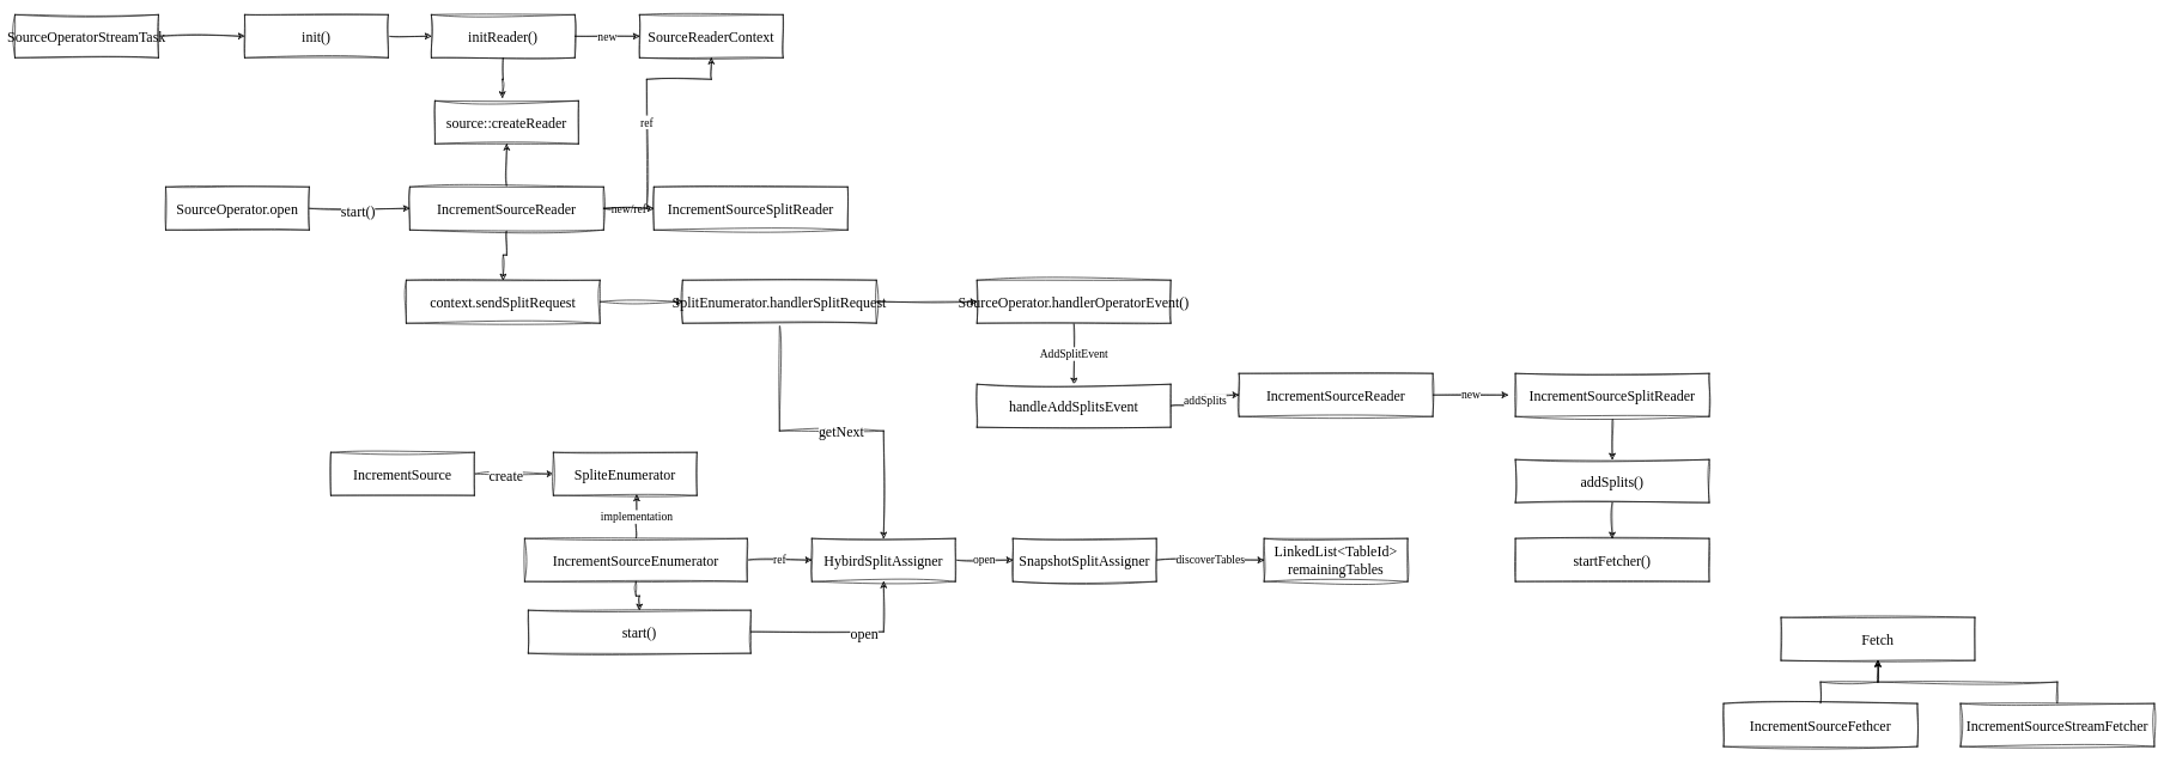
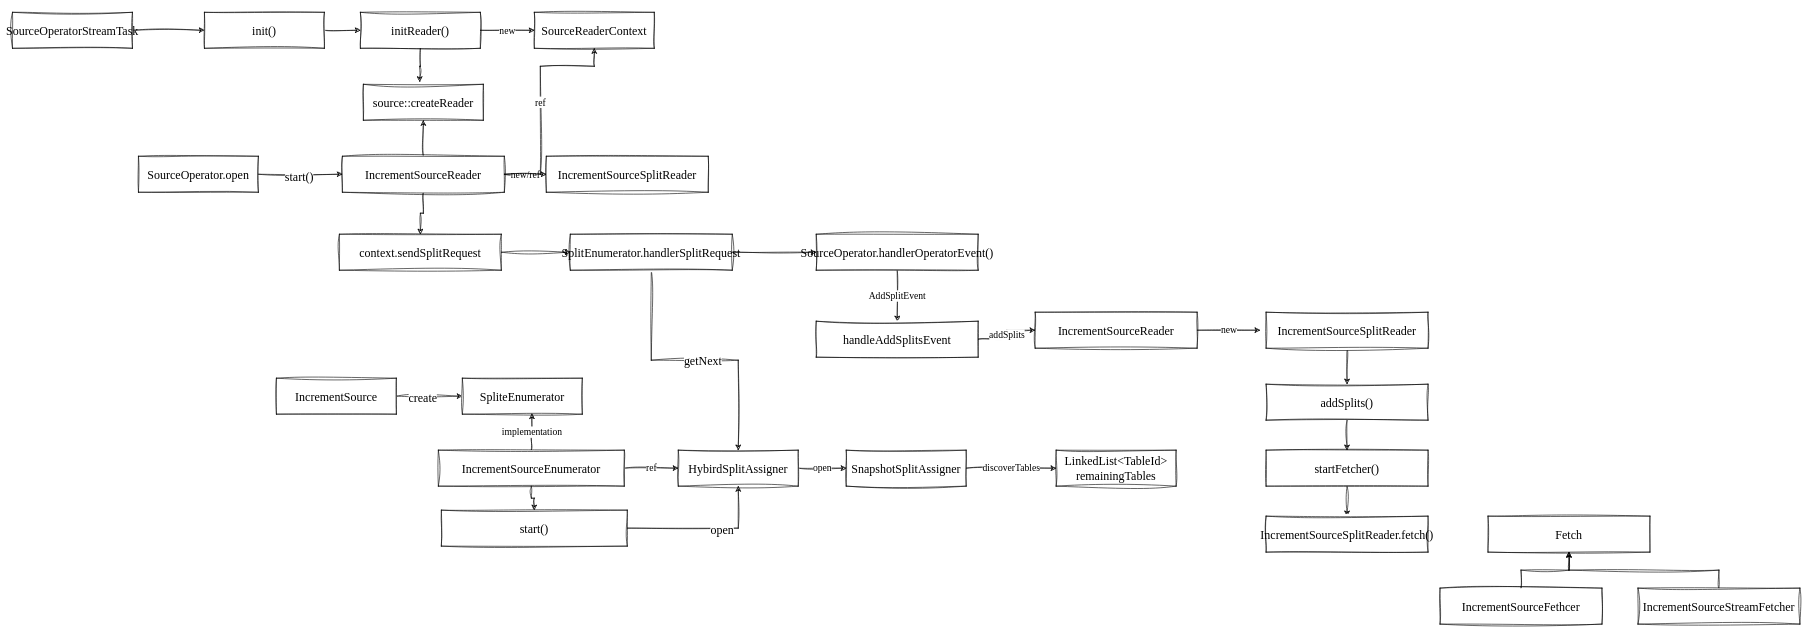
  <mxCell id="0" />
  <mxCell id="1" parent="0" />
  <mxCell id="2" style="edgeStyle=orthogonalEdgeStyle;rounded=0;sketch=1;hachureGap=4;jiggle=2;orthogonalLoop=1;jettySize=auto;html=1;fontFamily=Architects Daughter;fontSource=https%3A%2F%2Ffonts.googleapis.com%2Fcss%3Ffamily%3DArchitects%2BDaughter;fontSize=16;" edge="1" parent="1" source="4" target="10"><mxGeometry relative="1" as="geometry" /></mxCell>
  <mxCell id="3" value="create" style="edgeLabel;html=1;align=center;verticalAlign=middle;resizable=0;points=[];fontSize=20;fontFamily=Architects Daughter;" vertex="1" connectable="0" parent="2"><mxGeometry x="-0.218" y="-2" relative="1" as="geometry"><mxPoint as="offset" /></mxGeometry></mxCell>
  <mxCell id="4" value="IncrementSource" style="rounded=0;whiteSpace=wrap;html=1;sketch=1;hachureGap=4;jiggle=2;fontFamily=Architects Daughter;fontSource=https%3A%2F%2Ffonts.googleapis.com%2Fcss%3Ffamily%3DArchitects%2BDaughter;fontSize=20;" vertex="1" parent="1"><mxGeometry x="460" y="630" width="200" height="60" as="geometry" /></mxCell>
  <mxCell id="5" style="edgeStyle=orthogonalEdgeStyle;rounded=0;sketch=1;hachureGap=4;jiggle=2;orthogonalLoop=1;jettySize=auto;html=1;entryX=0.5;entryY=1;entryDx=0;entryDy=0;fontFamily=Architects Daughter;fontSource=https%3A%2F%2Ffonts.googleapis.com%2Fcss%3Ffamily%3DArchitects%2BDaughter;fontSize=16;" edge="1" parent="1" source="9" target="31"><mxGeometry relative="1" as="geometry" /></mxCell>
  <mxCell id="6" value="new/ref" style="edgeStyle=orthogonalEdgeStyle;rounded=0;sketch=1;hachureGap=4;jiggle=2;orthogonalLoop=1;jettySize=auto;html=1;exitX=1;exitY=0.5;exitDx=0;exitDy=0;entryX=0;entryY=0.5;entryDx=0;entryDy=0;fontFamily=Architects Daughter;fontSource=https%3A%2F%2Ffonts.googleapis.com%2Fcss%3Ffamily%3DArchitects%2BDaughter;fontSize=16;" edge="1" parent="1" source="9" target="32"><mxGeometry relative="1" as="geometry" /></mxCell>
  <mxCell id="7" value="ref" style="edgeStyle=orthogonalEdgeStyle;rounded=0;sketch=1;hachureGap=4;jiggle=2;orthogonalLoop=1;jettySize=auto;html=1;entryX=0.5;entryY=1;entryDx=0;entryDy=0;fontFamily=Architects Daughter;fontSource=https%3A%2F%2Ffonts.googleapis.com%2Fcss%3Ffamily%3DArchitects%2BDaughter;fontSize=16;" edge="1" parent="1" source="9" target="30"><mxGeometry relative="1" as="geometry"><Array as="points"><mxPoint x="900" y="290" /><mxPoint x="900" y="110" /><mxPoint x="990" y="110" /></Array></mxGeometry></mxCell>
  <mxCell id="8" style="edgeStyle=orthogonalEdgeStyle;rounded=0;sketch=1;hachureGap=4;jiggle=2;orthogonalLoop=1;jettySize=auto;html=1;fontFamily=Architects Daughter;fontSource=https%3A%2F%2Ffonts.googleapis.com%2Fcss%3Ffamily%3DArchitects%2BDaughter;fontSize=16;" edge="1" parent="1" source="9" target="37"><mxGeometry relative="1" as="geometry" /></mxCell>
  <mxCell id="9" value="IncrementSourceReader" style="rounded=0;whiteSpace=wrap;html=1;sketch=1;hachureGap=4;jiggle=2;fontFamily=Architects Daughter;fontSource=https%3A%2F%2Ffonts.googleapis.com%2Fcss%3Ffamily%3DArchitects%2BDaughter;fontSize=20;" vertex="1" parent="1"><mxGeometry x="570" y="260" width="270" height="60" as="geometry" /></mxCell>
  <mxCell id="10" value="SpliteEnumerator" style="rounded=0;whiteSpace=wrap;html=1;sketch=1;hachureGap=4;jiggle=2;fontFamily=Architects Daughter;fontSource=https%3A%2F%2Ffonts.googleapis.com%2Fcss%3Ffamily%3DArchitects%2BDaughter;fontSize=20;" vertex="1" parent="1"><mxGeometry x="770" y="630" width="200" height="60" as="geometry" /></mxCell>
  <mxCell id="11" value="open" style="edgeStyle=orthogonalEdgeStyle;rounded=0;sketch=1;hachureGap=4;jiggle=2;orthogonalLoop=1;jettySize=auto;html=1;exitX=1;exitY=0.5;exitDx=0;exitDy=0;entryX=0;entryY=0.5;entryDx=0;entryDy=0;fontFamily=Architects Daughter;fontSource=https%3A%2F%2Ffonts.googleapis.com%2Fcss%3Ffamily%3DArchitects%2BDaughter;fontSize=16;" edge="1" parent="1" source="12" target="21"><mxGeometry relative="1" as="geometry" /></mxCell>
  <mxCell id="12" value="HybirdSplitAssigner" style="rounded=0;whiteSpace=wrap;html=1;sketch=1;hachureGap=4;jiggle=2;fontFamily=Architects Daughter;fontSource=https%3A%2F%2Ffonts.googleapis.com%2Fcss%3Ffamily%3DArchitects%2BDaughter;fontSize=20;" vertex="1" parent="1"><mxGeometry x="1130" y="750" width="200" height="60" as="geometry" /></mxCell>
  <mxCell id="13" value="implementation" style="edgeStyle=orthogonalEdgeStyle;rounded=0;sketch=1;hachureGap=4;jiggle=2;orthogonalLoop=1;jettySize=auto;html=1;entryX=0.58;entryY=0.983;entryDx=0;entryDy=0;entryPerimeter=0;fontFamily=Architects Daughter;fontSource=https%3A%2F%2Ffonts.googleapis.com%2Fcss%3Ffamily%3DArchitects%2BDaughter;fontSize=16;" edge="1" parent="1" source="16" target="10"><mxGeometry relative="1" as="geometry" /></mxCell>
  <mxCell id="14" value="ref" style="edgeStyle=orthogonalEdgeStyle;rounded=0;sketch=1;hachureGap=4;jiggle=2;orthogonalLoop=1;jettySize=auto;html=1;exitX=1;exitY=0.5;exitDx=0;exitDy=0;entryX=0;entryY=0.5;entryDx=0;entryDy=0;fontFamily=Architects Daughter;fontSource=https%3A%2F%2Ffonts.googleapis.com%2Fcss%3Ffamily%3DArchitects%2BDaughter;fontSize=16;" edge="1" parent="1" source="16" target="12"><mxGeometry relative="1" as="geometry" /></mxCell>
  <mxCell id="15" style="edgeStyle=orthogonalEdgeStyle;rounded=0;sketch=1;hachureGap=4;jiggle=2;orthogonalLoop=1;jettySize=auto;html=1;exitX=0.5;exitY=1;exitDx=0;exitDy=0;entryX=0.5;entryY=0;entryDx=0;entryDy=0;fontFamily=Architects Daughter;fontSource=https%3A%2F%2Ffonts.googleapis.com%2Fcss%3Ffamily%3DArchitects%2BDaughter;fontSize=16;" edge="1" parent="1" source="16" target="19"><mxGeometry relative="1" as="geometry" /></mxCell>
  <mxCell id="16" value="IncrementSourceEnumerator" style="rounded=0;whiteSpace=wrap;html=1;sketch=1;hachureGap=4;jiggle=2;fontFamily=Architects Daughter;fontSource=https%3A%2F%2Ffonts.googleapis.com%2Fcss%3Ffamily%3DArchitects%2BDaughter;fontSize=20;" vertex="1" parent="1"><mxGeometry x="730" y="750" width="310" height="60" as="geometry" /></mxCell>
  <mxCell id="17" style="edgeStyle=orthogonalEdgeStyle;rounded=0;sketch=1;hachureGap=4;jiggle=2;orthogonalLoop=1;jettySize=auto;html=1;exitX=1;exitY=0.5;exitDx=0;exitDy=0;entryX=0.5;entryY=1;entryDx=0;entryDy=0;fontFamily=Architects Daughter;fontSource=https%3A%2F%2Ffonts.googleapis.com%2Fcss%3Ffamily%3DArchitects%2BDaughter;fontSize=16;" edge="1" parent="1" source="19" target="12"><mxGeometry relative="1" as="geometry" /></mxCell>
  <mxCell id="18" value="open" style="edgeLabel;html=1;align=center;verticalAlign=middle;resizable=0;points=[];fontSize=20;fontFamily=Architects Daughter;" vertex="1" connectable="0" parent="17"><mxGeometry x="0.231" y="-2" relative="1" as="geometry"><mxPoint as="offset" /></mxGeometry></mxCell>
  <mxCell id="19" value="start()" style="rounded=0;whiteSpace=wrap;html=1;sketch=1;hachureGap=4;jiggle=2;fontFamily=Architects Daughter;fontSource=https%3A%2F%2Ffonts.googleapis.com%2Fcss%3Ffamily%3DArchitects%2BDaughter;fontSize=20;" vertex="1" parent="1"><mxGeometry x="735" y="850" width="310" height="60" as="geometry" /></mxCell>
  <mxCell id="20" value="discoverTables" style="edgeStyle=orthogonalEdgeStyle;rounded=0;sketch=1;hachureGap=4;jiggle=2;orthogonalLoop=1;jettySize=auto;html=1;exitX=1;exitY=0.5;exitDx=0;exitDy=0;entryX=0;entryY=0.5;entryDx=0;entryDy=0;fontFamily=Architects Daughter;fontSource=https%3A%2F%2Ffonts.googleapis.com%2Fcss%3Ffamily%3DArchitects%2BDaughter;fontSize=16;" edge="1" parent="1" source="21" target="22"><mxGeometry relative="1" as="geometry" /></mxCell>
  <mxCell id="21" value="SnapshotSplitAssigner" style="rounded=0;whiteSpace=wrap;html=1;sketch=1;hachureGap=4;jiggle=2;fontFamily=Architects Daughter;fontSource=https%3A%2F%2Ffonts.googleapis.com%2Fcss%3Ffamily%3DArchitects%2BDaughter;fontSize=20;" vertex="1" parent="1"><mxGeometry x="1410" y="750" width="200" height="60" as="geometry" /></mxCell>
  <mxCell id="22" value="LinkedList&amp;lt;TableId&amp;gt;&lt;br&gt;remainingTables" style="rounded=0;whiteSpace=wrap;html=1;sketch=1;hachureGap=4;jiggle=2;fontFamily=Architects Daughter;fontSource=https%3A%2F%2Ffonts.googleapis.com%2Fcss%3Ffamily%3DArchitects%2BDaughter;fontSize=20;" vertex="1" parent="1"><mxGeometry x="1760" y="750" width="200" height="60" as="geometry" /></mxCell>
  <mxCell id="23" style="edgeStyle=orthogonalEdgeStyle;rounded=0;sketch=1;hachureGap=4;jiggle=2;orthogonalLoop=1;jettySize=auto;html=1;fontFamily=Architects Daughter;fontSource=https%3A%2F%2Ffonts.googleapis.com%2Fcss%3Ffamily%3DArchitects%2BDaughter;fontSize=16;" edge="1" parent="1" source="24" target="26"><mxGeometry relative="1" as="geometry" /></mxCell>
  <mxCell id="24" value="SourceOperatorStreamTask" style="rounded=0;whiteSpace=wrap;html=1;sketch=1;hachureGap=4;jiggle=2;fontFamily=Architects Daughter;fontSource=https%3A%2F%2Ffonts.googleapis.com%2Fcss%3Ffamily%3DArchitects%2BDaughter;fontSize=20;" vertex="1" parent="1"><mxGeometry x="20" y="20" width="200" height="60" as="geometry" /></mxCell>
  <mxCell id="25" style="edgeStyle=orthogonalEdgeStyle;rounded=0;sketch=1;hachureGap=4;jiggle=2;orthogonalLoop=1;jettySize=auto;html=1;entryX=0;entryY=0.5;entryDx=0;entryDy=0;fontFamily=Architects Daughter;fontSource=https%3A%2F%2Ffonts.googleapis.com%2Fcss%3Ffamily%3DArchitects%2BDaughter;fontSize=16;" edge="1" parent="1" source="26" target="29"><mxGeometry relative="1" as="geometry" /></mxCell>
  <mxCell id="26" value="init()" style="rounded=0;whiteSpace=wrap;html=1;sketch=1;hachureGap=4;jiggle=2;fontFamily=Architects Daughter;fontSource=https%3A%2F%2Ffonts.googleapis.com%2Fcss%3Ffamily%3DArchitects%2BDaughter;fontSize=20;" vertex="1" parent="1"><mxGeometry x="340" y="20" width="200" height="60" as="geometry" /></mxCell>
  <mxCell id="27" value="new" style="edgeStyle=orthogonalEdgeStyle;rounded=0;sketch=1;hachureGap=4;jiggle=2;orthogonalLoop=1;jettySize=auto;html=1;entryX=0;entryY=0.5;entryDx=0;entryDy=0;fontFamily=Architects Daughter;fontSource=https%3A%2F%2Ffonts.googleapis.com%2Fcss%3Ffamily%3DArchitects%2BDaughter;fontSize=16;" edge="1" parent="1" source="29" target="30"><mxGeometry relative="1" as="geometry" /></mxCell>
  <mxCell id="28" style="edgeStyle=orthogonalEdgeStyle;rounded=0;sketch=1;hachureGap=4;jiggle=2;orthogonalLoop=1;jettySize=auto;html=1;entryX=0.47;entryY=-0.067;entryDx=0;entryDy=0;entryPerimeter=0;fontFamily=Architects Daughter;fontSource=https%3A%2F%2Ffonts.googleapis.com%2Fcss%3Ffamily%3DArchitects%2BDaughter;fontSize=16;" edge="1" parent="1" source="29" target="31"><mxGeometry relative="1" as="geometry" /></mxCell>
  <mxCell id="29" value="initReader()" style="rounded=0;whiteSpace=wrap;html=1;sketch=1;hachureGap=4;jiggle=2;fontFamily=Architects Daughter;fontSource=https%3A%2F%2Ffonts.googleapis.com%2Fcss%3Ffamily%3DArchitects%2BDaughter;fontSize=20;" vertex="1" parent="1"><mxGeometry x="600" y="20" width="200" height="60" as="geometry" /></mxCell>
  <mxCell id="30" value="SourceReaderContext" style="rounded=0;whiteSpace=wrap;html=1;sketch=1;hachureGap=4;jiggle=2;fontFamily=Architects Daughter;fontSource=https%3A%2F%2Ffonts.googleapis.com%2Fcss%3Ffamily%3DArchitects%2BDaughter;fontSize=20;" vertex="1" parent="1"><mxGeometry x="890" y="20" width="200" height="60" as="geometry" /></mxCell>
  <mxCell id="31" value="source::createReader" style="rounded=0;whiteSpace=wrap;html=1;sketch=1;hachureGap=4;jiggle=2;fontFamily=Architects Daughter;fontSource=https%3A%2F%2Ffonts.googleapis.com%2Fcss%3Ffamily%3DArchitects%2BDaughter;fontSize=20;" vertex="1" parent="1"><mxGeometry x="605" width="200" height="60" as="geometry" y="140" /></mxCell>
  <mxCell id="32" value="IncrementSourceSplitReader" style="rounded=0;whiteSpace=wrap;html=1;sketch=1;hachureGap=4;jiggle=2;fontFamily=Architects Daughter;fontSource=https%3A%2F%2Ffonts.googleapis.com%2Fcss%3Ffamily%3DArchitects%2BDaughter;fontSize=20;" vertex="1" parent="1"><mxGeometry x="910" y="260" width="270" height="60" as="geometry" /></mxCell>
  <mxCell id="33" style="edgeStyle=orthogonalEdgeStyle;rounded=0;sketch=1;hachureGap=4;jiggle=2;orthogonalLoop=1;jettySize=auto;html=1;fontFamily=Architects Daughter;fontSource=https%3A%2F%2Ffonts.googleapis.com%2Fcss%3Ffamily%3DArchitects%2BDaughter;fontSize=16;" edge="1" parent="1" source="35" target="9"><mxGeometry relative="1" as="geometry" /></mxCell>
  <mxCell id="34" value="start()" style="edgeLabel;html=1;align=center;verticalAlign=middle;resizable=0;points=[];fontSize=20;fontFamily=Architects Daughter;" vertex="1" connectable="0" parent="33"><mxGeometry x="-0.043" y="-3" relative="1" as="geometry"><mxPoint as="offset" /></mxGeometry></mxCell>
  <mxCell id="35" value="SourceOperator.open" style="rounded=0;whiteSpace=wrap;html=1;sketch=1;hachureGap=4;jiggle=2;fontFamily=Architects Daughter;fontSource=https%3A%2F%2Ffonts.googleapis.com%2Fcss%3Ffamily%3DArchitects%2BDaughter;fontSize=20;" vertex="1" parent="1"><mxGeometry x="230" y="260" width="200" height="60" as="geometry" /></mxCell>
  <mxCell id="36" style="edgeStyle=orthogonalEdgeStyle;rounded=0;sketch=1;hachureGap=4;jiggle=2;orthogonalLoop=1;jettySize=auto;html=1;fontFamily=Architects Daughter;fontSource=https%3A%2F%2Ffonts.googleapis.com%2Fcss%3Ffamily%3DArchitects%2BDaughter;fontSize=16;" edge="1" parent="1" source="37" target="41"><mxGeometry relative="1" as="geometry" /></mxCell>
  <mxCell id="37" value="context.sendSplitRequest" style="rounded=0;whiteSpace=wrap;html=1;sketch=1;hachureGap=4;jiggle=2;fontFamily=Architects Daughter;fontSource=https%3A%2F%2Ffonts.googleapis.com%2Fcss%3Ffamily%3DArchitects%2BDaughter;fontSize=20;" vertex="1" parent="1"><mxGeometry x="565" y="390" width="270" height="60" as="geometry" /></mxCell>
  <mxCell id="38" style="edgeStyle=orthogonalEdgeStyle;rounded=0;sketch=1;hachureGap=4;jiggle=2;orthogonalLoop=1;jettySize=auto;html=1;fontFamily=Architects Daughter;fontSource=https%3A%2F%2Ffonts.googleapis.com%2Fcss%3Ffamily%3DArchitects%2BDaughter;fontSize=16;" edge="1" parent="1" source="41" target="12"><mxGeometry relative="1" as="geometry" /></mxCell>
  <mxCell id="39" value="getNext" style="edgeLabel;html=1;align=center;verticalAlign=middle;resizable=0;points=[];fontSize=20;fontFamily=Architects Daughter;" vertex="1" connectable="0" parent="38"><mxGeometry x="0.056" relative="1" as="geometry"><mxPoint as="offset" /></mxGeometry></mxCell>
  <mxCell id="40" style="edgeStyle=orthogonalEdgeStyle;rounded=0;sketch=1;hachureGap=4;jiggle=2;orthogonalLoop=1;jettySize=auto;html=1;fontFamily=Architects Daughter;fontSource=https%3A%2F%2Ffonts.googleapis.com%2Fcss%3Ffamily%3DArchitects%2BDaughter;fontSize=16;" edge="1" parent="1" source="41" target="43"><mxGeometry relative="1" as="geometry" /></mxCell>
  <mxCell id="41" value="SplitEnumerator.handlerSplitRequest" style="rounded=0;whiteSpace=wrap;html=1;sketch=1;hachureGap=4;jiggle=2;fontFamily=Architects Daughter;fontSource=https%3A%2F%2Ffonts.googleapis.com%2Fcss%3Ffamily%3DArchitects%2BDaughter;fontSize=20;" vertex="1" parent="1"><mxGeometry x="950" y="390" width="270" height="60" as="geometry" /></mxCell>
  <mxCell id="42" value="AddSplitEvent" style="edgeStyle=orthogonalEdgeStyle;rounded=0;sketch=1;hachureGap=4;jiggle=2;orthogonalLoop=1;jettySize=auto;html=1;entryX=0.5;entryY=0;entryDx=0;entryDy=0;fontFamily=Architects Daughter;fontSource=https%3A%2F%2Ffonts.googleapis.com%2Fcss%3Ffamily%3DArchitects%2BDaughter;fontSize=16;" edge="1" parent="1" source="43" target="45"><mxGeometry relative="1" as="geometry" /></mxCell>
  <mxCell id="43" value="SourceOperator.handlerOperatorEvent()" style="rounded=0;whiteSpace=wrap;html=1;sketch=1;hachureGap=4;jiggle=2;fontFamily=Architects Daughter;fontSource=https%3A%2F%2Ffonts.googleapis.com%2Fcss%3Ffamily%3DArchitects%2BDaughter;fontSize=20;" vertex="1" parent="1"><mxGeometry x="1360" y="390" width="270" height="60" as="geometry" /></mxCell>
  <mxCell id="44" value="addSplits" style="edgeStyle=orthogonalEdgeStyle;rounded=0;sketch=1;hachureGap=4;jiggle=2;orthogonalLoop=1;jettySize=auto;html=1;entryX=0;entryY=0.5;entryDx=0;entryDy=0;fontFamily=Architects Daughter;fontSource=https%3A%2F%2Ffonts.googleapis.com%2Fcss%3Ffamily%3DArchitects%2BDaughter;fontSize=16;" edge="1" parent="1" source="45" target="47"><mxGeometry relative="1" as="geometry" /></mxCell>
  <mxCell id="45" value="handleAddSplitsEvent" style="rounded=0;whiteSpace=wrap;html=1;sketch=1;hachureGap=4;jiggle=2;fontFamily=Architects Daughter;fontSource=https%3A%2F%2Ffonts.googleapis.com%2Fcss%3Ffamily%3DArchitects%2BDaughter;fontSize=20;" vertex="1" parent="1"><mxGeometry x="1360" y="535" width="270" height="60" as="geometry" /></mxCell>
  <mxCell id="46" value="new" style="edgeStyle=orthogonalEdgeStyle;rounded=0;sketch=1;hachureGap=4;jiggle=2;orthogonalLoop=1;jettySize=auto;html=1;entryX=-0.037;entryY=0.5;entryDx=0;entryDy=0;entryPerimeter=0;fontFamily=Architects Daughter;fontSource=https%3A%2F%2Ffonts.googleapis.com%2Fcss%3Ffamily%3DArchitects%2BDaughter;fontSize=16;" edge="1" parent="1" source="47" target="49"><mxGeometry relative="1" as="geometry" /></mxCell>
  <mxCell id="47" value="IncrementSourceReader" style="rounded=0;whiteSpace=wrap;html=1;sketch=1;hachureGap=4;jiggle=2;fontFamily=Architects Daughter;fontSource=https%3A%2F%2Ffonts.googleapis.com%2Fcss%3Ffamily%3DArchitects%2BDaughter;fontSize=20;" vertex="1" parent="1"><mxGeometry x="1725" y="520" width="270" height="60" as="geometry" /></mxCell>
  <mxCell id="48" style="edgeStyle=orthogonalEdgeStyle;rounded=0;sketch=1;hachureGap=4;jiggle=2;orthogonalLoop=1;jettySize=auto;html=1;entryX=0.5;entryY=0;entryDx=0;entryDy=0;fontFamily=Architects Daughter;fontSource=https%3A%2F%2Ffonts.googleapis.com%2Fcss%3Ffamily%3DArchitects%2BDaughter;fontSize=16;" edge="1" parent="1" source="49" target="51"><mxGeometry relative="1" as="geometry" /></mxCell>
  <mxCell id="49" value="IncrementSourceSplitReader" style="rounded=0;whiteSpace=wrap;html=1;sketch=1;hachureGap=4;jiggle=2;fontFamily=Architects Daughter;fontSource=https%3A%2F%2Ffonts.googleapis.com%2Fcss%3Ffamily%3DArchitects%2BDaughter;fontSize=20;" vertex="1" parent="1"><mxGeometry x="2110" y="520" width="270" height="60" as="geometry" /></mxCell>
  <mxCell id="50" style="edgeStyle=orthogonalEdgeStyle;rounded=0;sketch=1;hachureGap=4;jiggle=2;orthogonalLoop=1;jettySize=auto;html=1;entryX=0.5;entryY=0;entryDx=0;entryDy=0;fontFamily=Architects Daughter;fontSource=https%3A%2F%2Ffonts.googleapis.com%2Fcss%3Ffamily%3DArchitects%2BDaughter;fontSize=16;" edge="1" parent="1" source="51" target="53"><mxGeometry relative="1" as="geometry" /></mxCell>
  <mxCell id="51" value="addSplits()" style="rounded=0;whiteSpace=wrap;html=1;sketch=1;hachureGap=4;jiggle=2;fontFamily=Architects Daughter;fontSource=https%3A%2F%2Ffonts.googleapis.com%2Fcss%3Ffamily%3DArchitects%2BDaughter;fontSize=20;" vertex="1" parent="1"><mxGeometry x="2110" y="640" width="270" height="60" as="geometry" /></mxCell>
+ <mxCell id="52" style="edgeStyle=orthogonalEdgeStyle;rounded=0;sketch=1;hachureGap=4;jiggle=2;orthogonalLoop=1;jettySize=auto;html=1;entryX=0.5;entryY=0;entryDx=0;entryDy=0;fontFamily=Architects Daughter;fontSource=https%3A%2F%2Ffonts.googleapis.com%2Fcss%3Ffamily%3DArchitects%2BDaughter;fontSize=16;" edge="1" parent="1" source="53" target="54"><mxGeometry relative="1" as="geometry" /></mxCell>
  <mxCell id="53" value="startFetcher()" style="rounded=0;whiteSpace=wrap;html=1;sketch=1;hachureGap=4;jiggle=2;fontFamily=Architects Daughter;fontSource=https%3A%2F%2Ffonts.googleapis.com%2Fcss%3Ffamily%3DArchitects%2BDaughter;fontSize=20;" vertex="1" parent="1"><mxGeometry x="2110" y="750" width="270" height="60" as="geometry" /></mxCell>
+ <mxCell id="54" value="IncrementSourceSplitReader.fetch()" style="rounded=0;whiteSpace=wrap;html=1;sketch=1;hachureGap=4;jiggle=2;fontFamily=Architects Daughter;fontSource=https%3A%2F%2Ffonts.googleapis.com%2Fcss%3Ffamily%3DArchitects%2BDaughter;fontSize=20;" vertex="1" parent="1"><mxGeometry x="2110" y="860" width="270" height="60" as="geometry" /></mxCell>
  <mxCell id="55" value="Fetch" style="rounded=0;whiteSpace=wrap;html=1;sketch=1;hachureGap=4;jiggle=2;fontFamily=Architects Daughter;fontSource=https%3A%2F%2Ffonts.googleapis.com%2Fcss%3Ffamily%3DArchitects%2BDaughter;fontSize=20;" vertex="1" parent="1"><mxGeometry x="2480" y="860" width="270" height="60" as="geometry" /></mxCell>
  <mxCell id="56" style="edgeStyle=orthogonalEdgeStyle;rounded=0;sketch=1;hachureGap=4;jiggle=2;orthogonalLoop=1;jettySize=auto;html=1;entryX=0.5;entryY=1;entryDx=0;entryDy=0;fontFamily=Architects Daughter;fontSource=https%3A%2F%2Ffonts.googleapis.com%2Fcss%3Ffamily%3DArchitects%2BDaughter;fontSize=16;" edge="1" parent="1" source="57" target="55"><mxGeometry relative="1" as="geometry" /></mxCell>
  <mxCell id="57" value="IncrementSourceFethcer" style="rounded=0;whiteSpace=wrap;html=1;sketch=1;hachureGap=4;jiggle=2;fontFamily=Architects Daughter;fontSource=https%3A%2F%2Ffonts.googleapis.com%2Fcss%3Ffamily%3DArchitects%2BDaughter;fontSize=20;" vertex="1" parent="1"><mxGeometry x="2400" y="980" width="270" height="60" as="geometry" /></mxCell>
  <mxCell id="58" style="edgeStyle=orthogonalEdgeStyle;rounded=0;sketch=1;hachureGap=4;jiggle=2;orthogonalLoop=1;jettySize=auto;html=1;fontFamily=Architects Daughter;fontSource=https%3A%2F%2Ffonts.googleapis.com%2Fcss%3Ffamily%3DArchitects%2BDaughter;fontSize=16;" edge="1" parent="1" source="59" target="55"><mxGeometry relative="1" as="geometry" /></mxCell>
  <mxCell id="59" value="IncrementSourceStreamFetcher" style="rounded=0;whiteSpace=wrap;html=1;sketch=1;hachureGap=4;jiggle=2;fontFamily=Architects Daughter;fontSource=https%3A%2F%2Ffonts.googleapis.com%2Fcss%3Ffamily%3DArchitects%2BDaughter;fontSize=20;" vertex="1" parent="1"><mxGeometry x="2730" y="980" width="270" height="60" as="geometry" /></mxCell>
